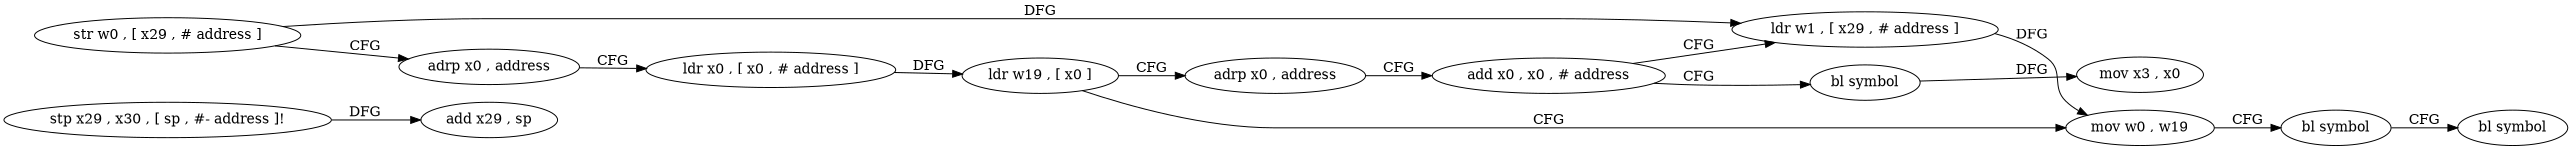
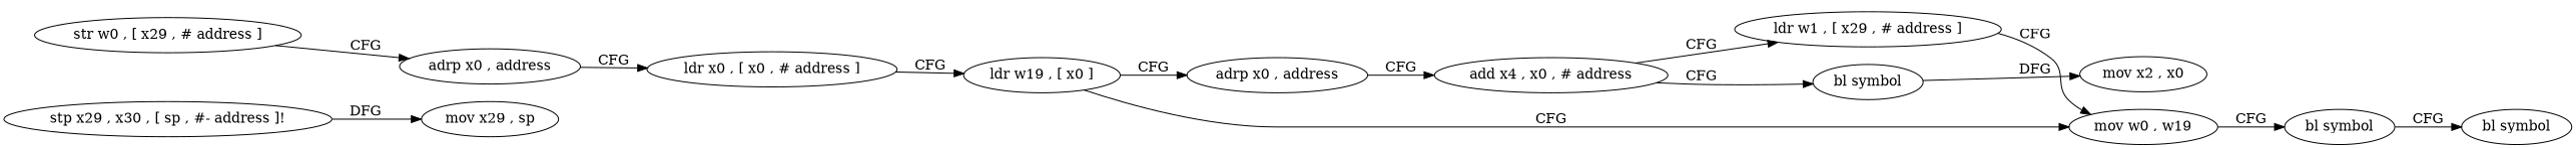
  digraph {
    rankdir=LR
    n1 [label="stp x29 , x30 , [ sp , #- address ]!"]
-   n2 [label="add x29 , sp"]
+   n2 [label="mov x29 , sp"]
    n3 [label="str w0 , [ x29 , # address ]"]
    n4 [label="adrp x0 , address"]
    n5 [label="ldr w1 , [ x29 , # address ]"]
    n6 [label="ldr x0 , [ x0 , # address ]"]
    n7 [label="mov w0 , w19"]
    n8 [label="ldr w19 , [ x0 ]"]
    n9 [label="adrp x0 , address"]
-   n10 [label="add x0 , x0 , # address"]
+   n10 [label="add x4 , x0 , # address"]
    n11 [label="bl symbol"]
    n12 [label="bl symbol"]
-   n13 [label="mov x3 , x0"]
+   n13 [label="mov x2 , x0"]
    n14 [label="bl symbol"]
    n1 -> n2 [label=DFG]
    n3 -> n4 [label=CFG]
-   n3 -> n5 [label=DFG]
    n4 -> n6 [label=CFG]
-   n5 -> n7 [label=DFG]
-   n6 -> n8 [label=DFG]
+   n5 -> n7 [label=CFG]
+   n6 -> n8 [label=CFG]
    n7 -> n11 [label=CFG]
    n8 -> n7 [label=CFG]
    n8 -> n9 [label=CFG]
    n9 -> n10 [label=CFG]
    n10 -> n5 [label=CFG]
    n10 -> n12 [label=CFG]
    n11 -> n14 [label=CFG]
    n12 -> n13 [label=DFG]
  }
